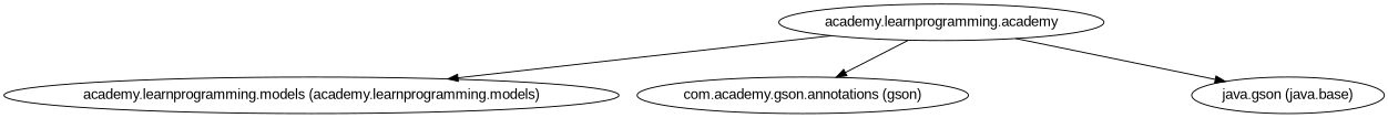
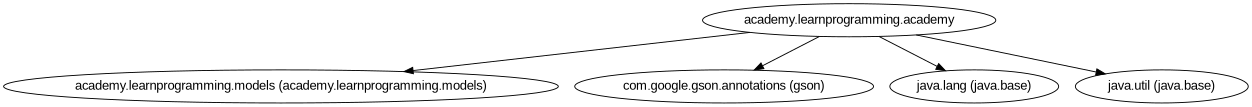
  digraph {
    fontname="Liberation Sans"
    node [fontname="Liberation Sans"]
    edge [fontname="Liberation Sans"]
    n1 [label="academy.learnprogramming.academy"]
    "academy.learnprogramming.models (academy.learnprogramming.models)"
-   "com.google.gson.annotations (gson)" [label="com.academy.gson.annotations (gson)"]
-   "java.util (java.base)" [label="java.gson (java.base)"]
+   "com.google.gson.annotations (gson)"
+   "java.lang (java.base)"
+   "java.util (java.base)"
    n1 -> "academy.learnprogramming.models (academy.learnprogramming.models)"
    n1 -> "com.google.gson.annotations (gson)"
+   n1 -> "java.lang (java.base)"
    n1 -> "java.util (java.base)"
  }
